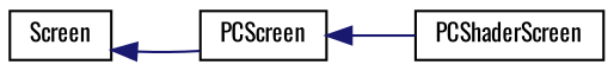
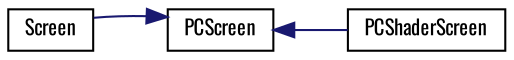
  digraph {
    fontname=Oswald
    rankdir=LR
    node [color=black fillcolor=white fontname=Oswald fontsize=10 shape=record style=filled]
    edge [color=midnightblue dir=back fontname=Oswald fontsize=10 labelfontname=Helvetica labelfontsize=10 style=solid]
    n1 [height=0.2 label=Screen width=0.4]
    n2 [height=0.2 label=PCScreen width=0.4]
    n3 [height=0.2 label=PCShaderScreen width=0.4]
-   n1 -> n2
+   n2 -> n1
    n2 -> n3
  }
